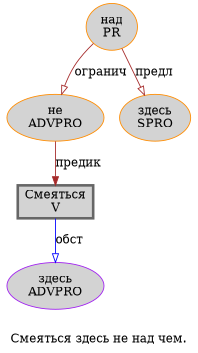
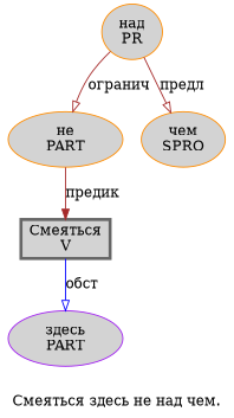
  digraph {
    label="Смеяться здесь не над чем."
    node [color=darkorange fillcolor=lightgray penwidth=1 shape=ellipse style=filled]
    edge [arrowhead=onormal color=brown]
    n1 [color=gray40 label="Смеяться\nV" penwidth=3 shape=box]
-   n2 [color=purple label="здесь\nADVPRO"]
-   n3 [label="не\nADVPRO"]
+   n2 [color=purple label="здесь\nPART"]
+   n3 [label="не\nPART"]
    n4 [label="над\nPR"]
-   n5 [label="здесь\nSPRO"]
+   n5 [label="чем\nSPRO"]
    n1 -> n2 [color=blue label="обст"]
    n3 -> n1 [arrowhead=normal label="предик"]
    n4 -> n3 [label="огранич"]
    n4 -> n5 [label="предл"]
  }
